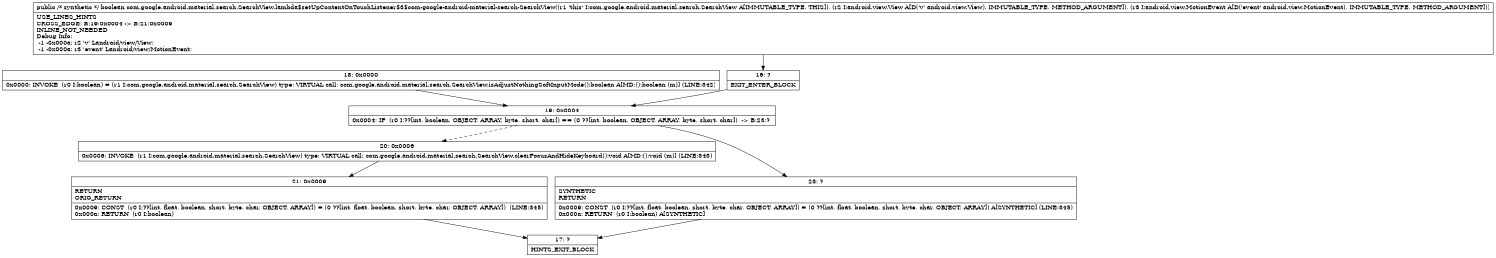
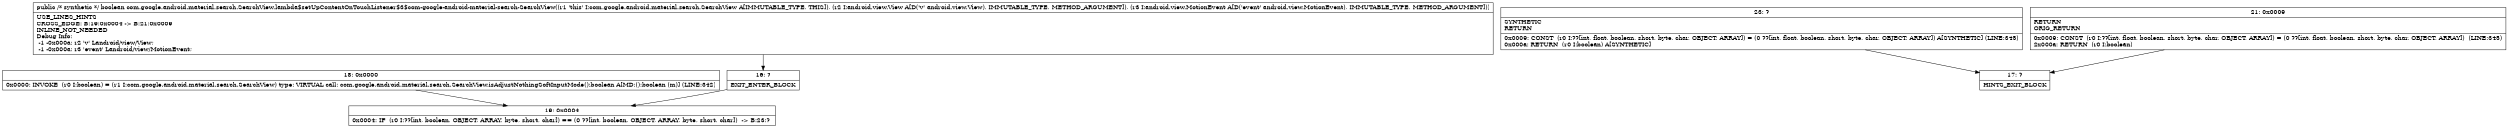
  digraph {
    node [shape=record]
    n1 [label="{16\:\ ?|EXIT_ENTER_BLOCK\l}"]
    n2 [label="{19\:\ 0x0004|0x0004: IF  (r0 I:??[int, boolean, OBJECT, ARRAY, byte, short, char]) == (0 ??[int, boolean, OBJECT, ARRAY, byte, short, char])  \-\> B:23:? \l}"]
    n3 [label="{18\:\ 0x0000|0x0000: INVOKE  (r0 I:boolean) = (r1 I:com.google.android.material.search.SearchView) type: VIRTUAL call: com.google.android.material.search.SearchView.isAdjustNothingSoftInputMode():boolean A[MD:():boolean (m)] (LINE:342)\l}"]
-   n4 [label="{20\:\ 0x0006|0x0006: INVOKE  (r1 I:com.google.android.material.search.SearchView) type: VIRTUAL call: com.google.android.material.search.SearchView.clearFocusAndHideKeyboard():void A[MD:():void (m)] (LINE:343)\l}"]
    n5 [label="{23\:\ ?|SYNTHETIC\lRETURN\l|0x0009: CONST  (r0 I:??[int, float, boolean, short, byte, char, OBJECT, ARRAY]) = (0 ??[int, float, boolean, short, byte, char, OBJECT, ARRAY]) A[SYNTHETIC] (LINE:345)\l0x000a: RETURN  (r0 I:boolean) A[SYNTHETIC]\l}"]
-   n6 [label="{21\:\ 0x0009|RETURN\lORIG_RETURN\l|0x0009: CONST  (r0 I:??[int, float, boolean, short, byte, char, OBJECT, ARRAY]) = (0 ??[int, float, boolean, short, byte, char, OBJECT, ARRAY])  (LINE:345)\l0x000a: RETURN  (r0 I:boolean) \l}"]
+   n6 [label="{21\:\ 0x0009|RETURN\lORIG_RETURN\l|0x0009: CONST  (r0 I:??[int, float, boolean, short, byte, char, OBJECT, ARRAY]) = (0 ??[int, float, boolean, short, byte, char, OBJECT, ARRAY])  (LINE:345)\l2x000a: RETURN  (r0 I:boolean) \l}"]
    n7 [label="{17\:\ ?|HINTS_EXIT_BLOCK\l}"]
    n8 [label="{public \/* synthetic *\/ boolean com.google.android.material.search.SearchView.lambda$setUpContentOnTouchListener$3$com\-google\-android\-material\-search\-SearchView((r1 'this' I:com.google.android.material.search.SearchView A[IMMUTABLE_TYPE, THIS]), (r2 I:android.view.View A[D('v' android.view.View), IMMUTABLE_TYPE, METHOD_ARGUMENT]), (r3 I:android.view.MotionEvent A[D('event' android.view.MotionEvent), IMMUTABLE_TYPE, METHOD_ARGUMENT]))  | USE_LINES_HINTS\lCROSS_EDGE: B:19:0x0004 \-\> B:21:0x0009\lINLINE_NOT_NEEDED\lDebug Info:\l  \-1 \-0x000a: r2 'v' Landroid\/view\/View;\l  \-1 \-0x000a: r3 'event' Landroid\/view\/MotionEvent;\l}"]
    n1 -> n2
-   n2 -> n4 [style=dashed]
-   n2 -> n5
    n3 -> n2
-   n4 -> n6
    n5 -> n7
    n6 -> n7
    n8 -> n1
  }
